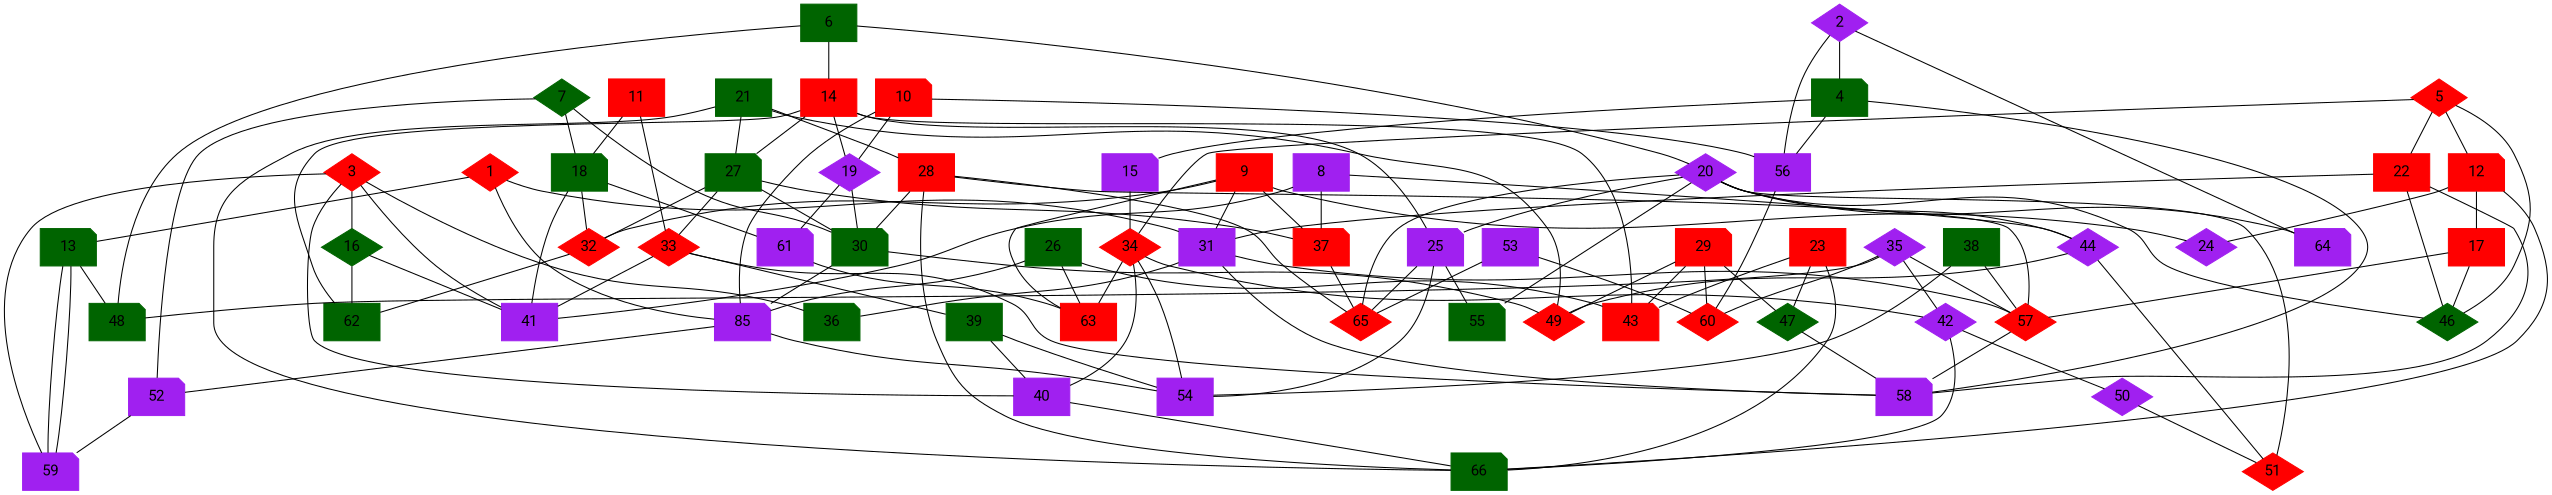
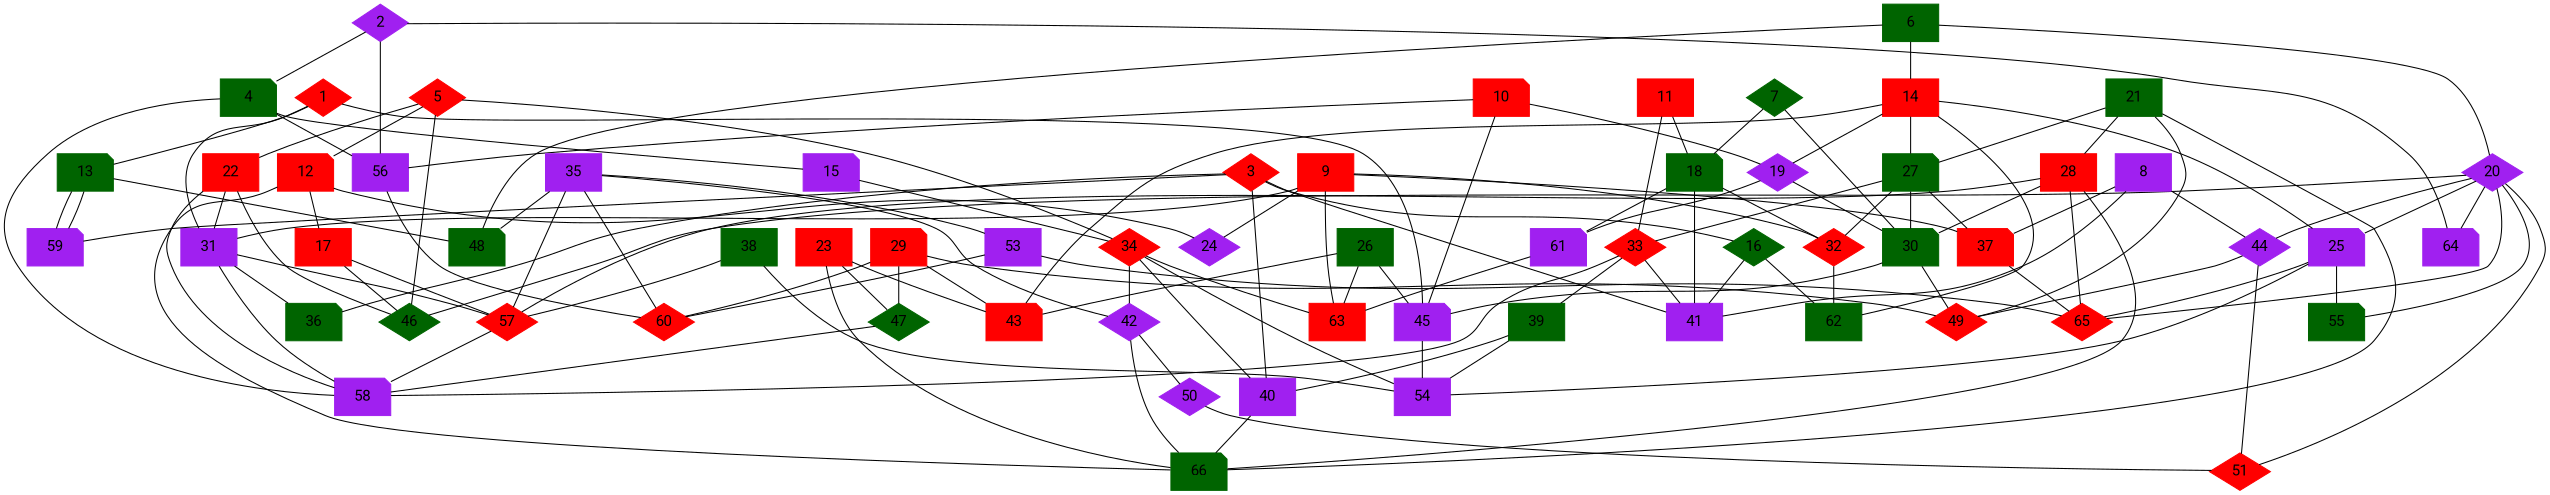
  graph {
    fontname=Roboto
    node [color=red fontname=Roboto shape=diamond style=filled]
    edge [fontname=Roboto]
    1
    13 [color=darkgreen shape=note]
    31 [color=purple shape=box]
-   45 [color=purple shape=note label=85]
+   45 [color=purple shape=note]
    59 [color=purple shape=note]
    48 [color=darkgreen shape=note]
    36 [color=darkgreen shape=note]
    58 [color=purple shape=note]
    57
-   52 [color=purple shape=note]
    54 [color=purple shape=box]
    2 [color=purple]
    4 [color=darkgreen shape=note]
    56 [color=purple shape=box]
    64 [color=purple shape=note]
    15 [color=purple shape=note]
    60
    3
    16 [color=darkgreen]
    40 [color=purple shape=box]
    41 [color=purple shape=box]
    62 [color=darkgreen shape=box]
    66 [color=darkgreen shape=note]
    34
    5
    12 [shape=note]
    22 [shape=box]
    46 [color=darkgreen]
    24 [color=purple]
    17 [shape=box]
    63 [shape=box]
    42 [color=purple]
    6 [color=darkgreen shape=box]
    14 [shape=box]
    20 [color=purple]
    19 [color=purple]
    25 [color=purple shape=note]
    27 [color=darkgreen shape=note]
    43 [shape=note]
    44 [color=purple]
    51
    55 [color=darkgreen shape=note]
    65
    7 [color=darkgreen]
    18 [color=darkgreen shape=note]
    30 [color=darkgreen shape=note]
    32
    61 [color=purple shape=note]
    49
    8 [color=purple shape=box]
    37 [shape=note]
    9 [shape=box]
    10 [shape=note]
    11 [shape=box]
    33
    39 [color=darkgreen shape=box]
    21 [color=darkgreen shape=box]
    28 [shape=box]
    23 [shape=box]
    47 [color=darkgreen]
    26 [color=darkgreen shape=box]
    29 [shape=note]
    50 [color=purple]
-   35 [color=purple]
+   35 [color=purple shape=box]
    53 [color=purple shape=box]
    38 [color=darkgreen shape=box]
    1 -- 13
    1 -- 31
    1 -- 45
    13 -- 59
    13 -- 59
    13 -- 48
    31 -- 36
    31 -- 58
    31 -- 57
-   45 -- 52
    45 -- 54
    57 -- 58
-   52 -- 59
    2 -- 4
    2 -- 56
    2 -- 64
    4 -- 58
    4 -- 56
    4 -- 15
    56 -- 60
    15 -- 34
    3 -- 59
    3 -- 36
    3 -- 16
    3 -- 40
    3 -- 41
    16 -- 41
    16 -- 62
    40 -- 66
    34 -- 54
    34 -- 40
    34 -- 63
    34 -- 42
    5 -- 34
    5 -- 12
    5 -- 22
    5 -- 46
    12 -- 66
    12 -- 24
    12 -- 17
    22 -- 31
    22 -- 58
    22 -- 46
    17 -- 57
    17 -- 46
    42 -- 66
    42 -- 50
    6 -- 48
    6 -- 14
    6 -- 20
    14 -- 62
    14 -- 19
    14 -- 25
    14 -- 27
    14 -- 43
    20 -- 64
    20 -- 46
    20 -- 25
    20 -- 44
    20 -- 51
    20 -- 55
    20 -- 65
    19 -- 30
    19 -- 61
    25 -- 54
    25 -- 55
    25 -- 65
    27 -- 30
    27 -- 32
    27 -- 37
    27 -- 33
    44 -- 51
    44 -- 49
-   7 -- 52
    7 -- 18
    7 -- 30
    18 -- 41
    18 -- 32
    18 -- 61
    30 -- 45
    30 -- 49
    32 -- 62
    61 -- 63
    8 -- 41
    8 -- 44
    8 -- 37
    37 -- 65
    9 -- 31
    9 -- 24
    9 -- 63
    9 -- 32
    9 -- 37
    10 -- 45
    10 -- 56
    10 -- 19
    11 -- 18
    11 -- 33
    33 -- 58
    33 -- 41
    33 -- 39
    39 -- 54
    39 -- 40
    21 -- 66
    21 -- 27
    21 -- 49
    21 -- 28
    28 -- 57
    28 -- 66
    28 -- 65
    28 -- 30
    23 -- 66
    23 -- 43
    23 -- 47
    47 -- 58
    26 -- 45
    26 -- 63
    26 -- 43
    29 -- 60
    29 -- 43
    29 -- 49
    29 -- 47
    50 -- 51
    35 -- 48
    35 -- 57
    35 -- 60
    35 -- 42
+   35 -- 53
    53 -- 60
    53 -- 65
    38 -- 57
    38 -- 54
  }
